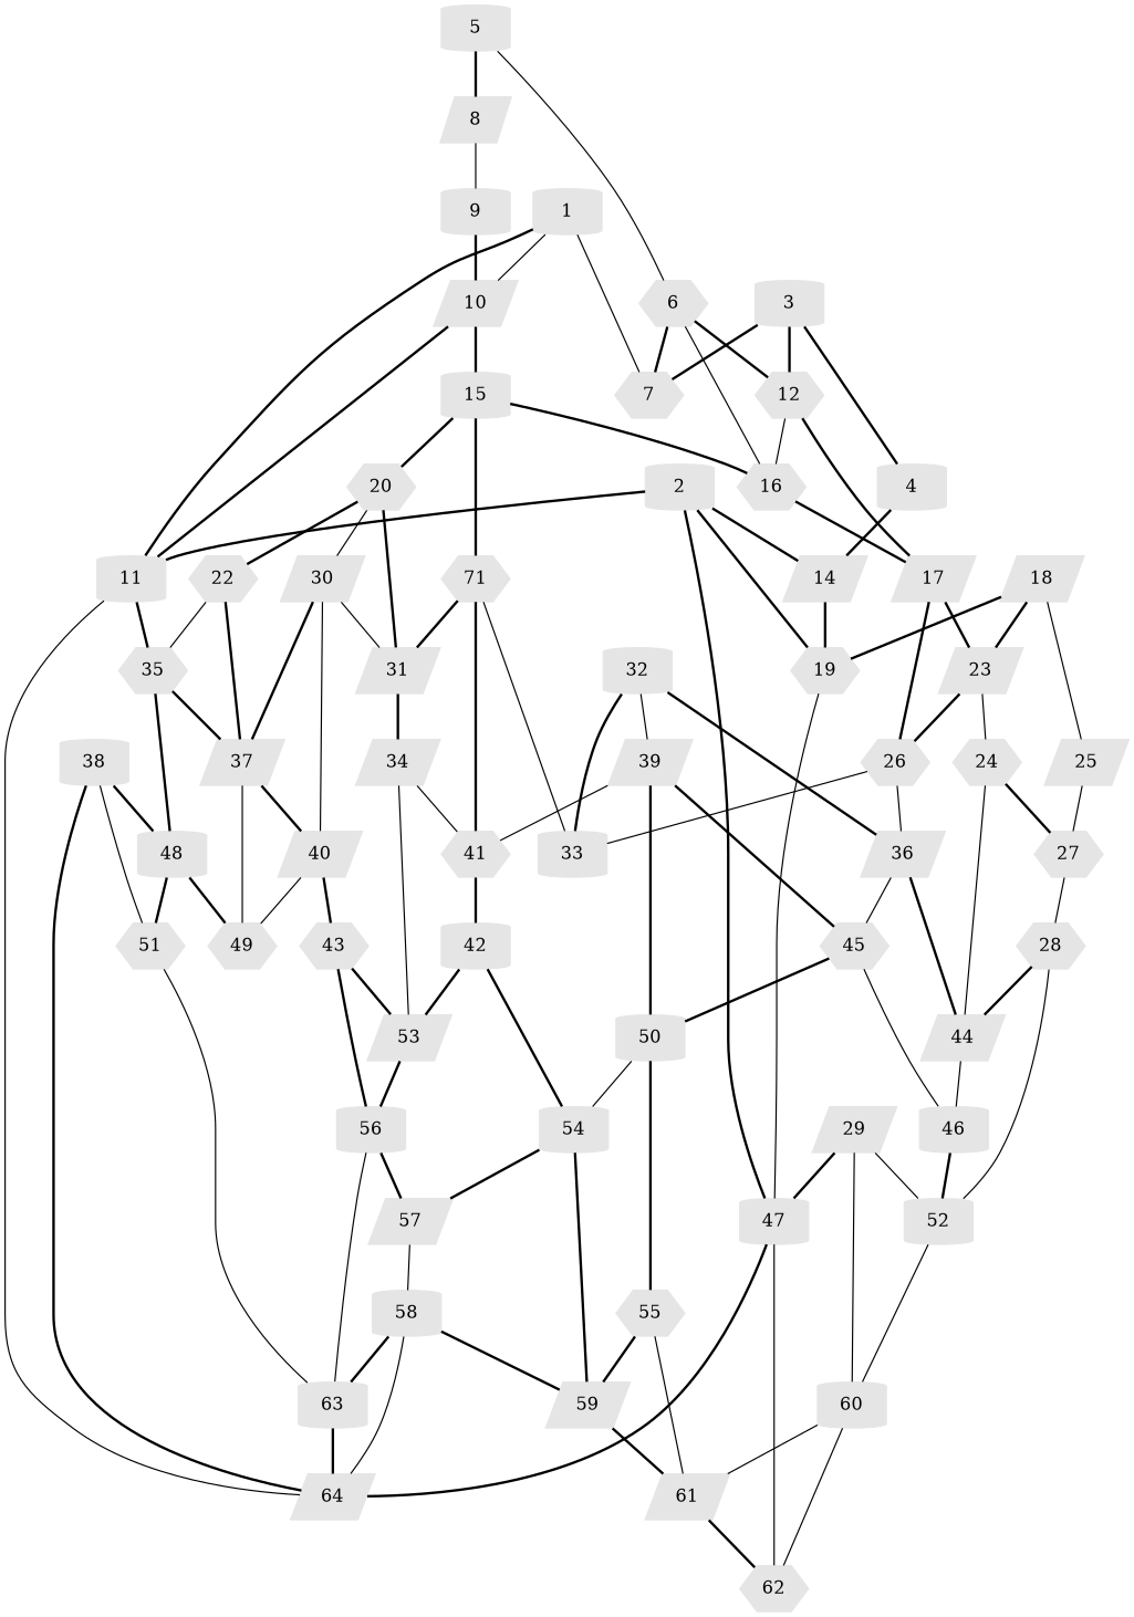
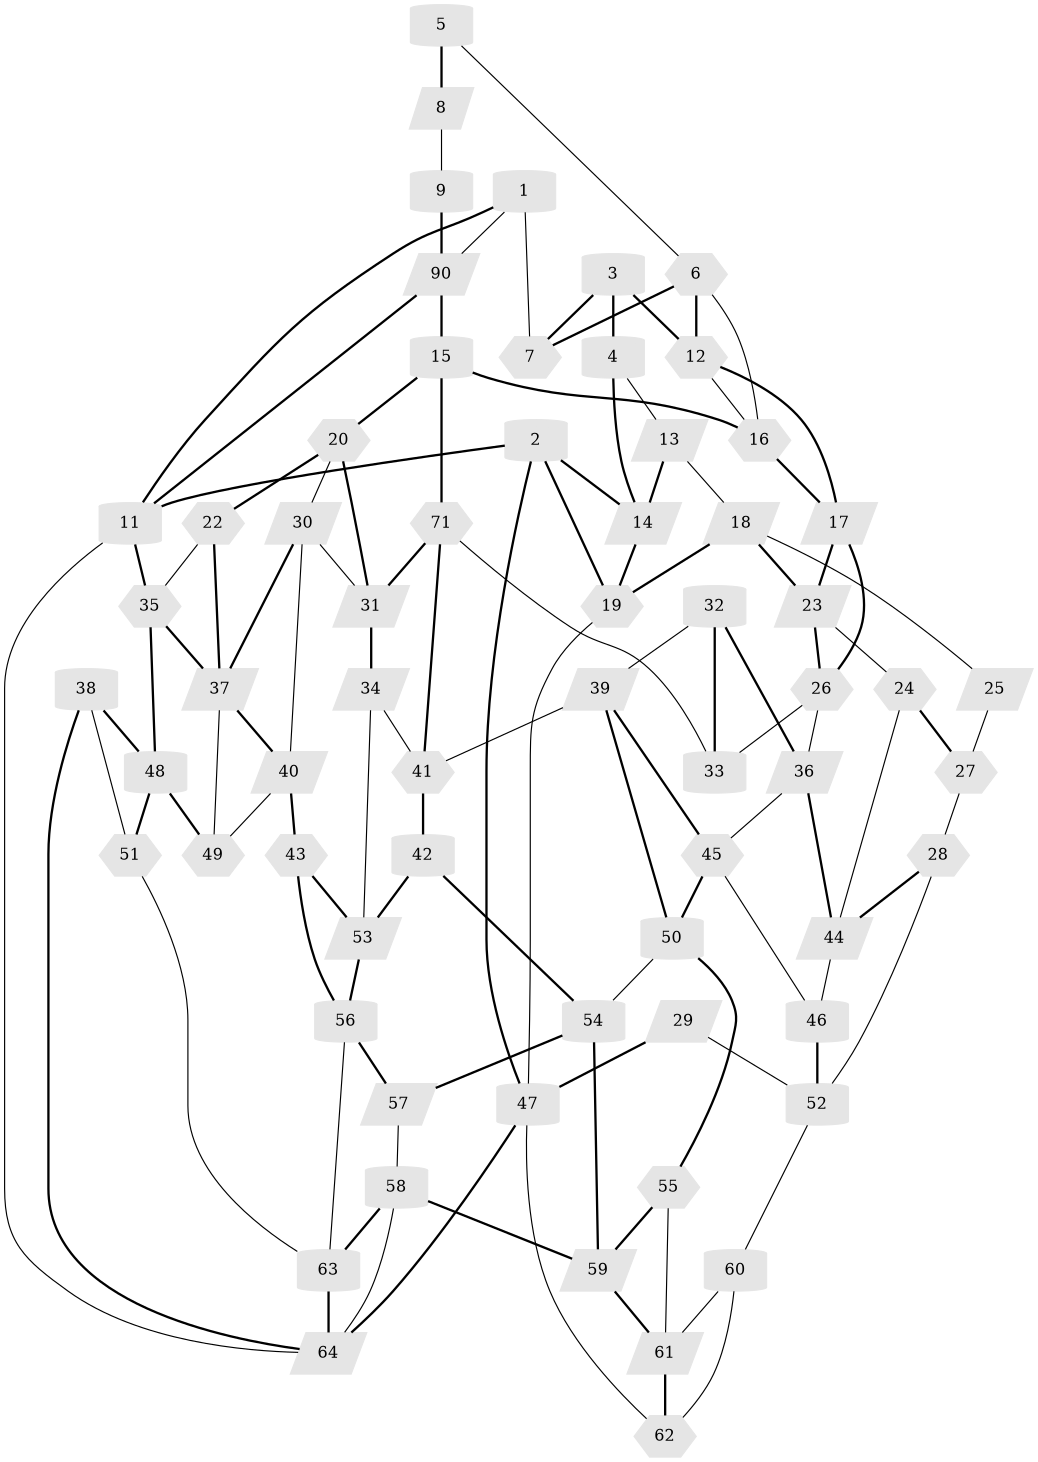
  graph {
    node [color=gray90 shape=cylinder style=filled]
    edge [style=bold weight=1.0]
    7 [shape=hexagon]
    1
-   10 [shape=parallelogram]
+   10 [shape=parallelogram label=90]
    11
    15
    35 [shape=hexagon]
    64 [shape=parallelogram]
    2
    14 [shape=parallelogram]
    19 [shape=hexagon]
    47
    62 [shape=hexagon]
    3
    4
    12 [shape=hexagon]
+   13 [shape=parallelogram]
    16 [shape=hexagon]
    17 [shape=parallelogram]
    18 [shape=parallelogram]
    6 [shape=hexagon]
    5
    8 [shape=parallelogram]
    9
    20 [shape=hexagon]
    n25 [label=71 shape=hexagon]
    37 [shape=parallelogram]
    48
    23 [shape=parallelogram]
    26 [shape=hexagon]
    25 [shape=parallelogram]
    22 [shape=hexagon]
    30 [shape=parallelogram]
    31 [shape=parallelogram]
    33
    41 [shape=hexagon]
    24 [shape=hexagon]
    36 [shape=parallelogram]
    27 [shape=hexagon]
    40 [shape=parallelogram]
    34 [shape=parallelogram]
    42
    49 [shape=hexagon]
    44 [shape=parallelogram]
    28 [shape=hexagon]
    46
    45 [shape=hexagon]
    52
    60
    29 [shape=parallelogram]
    61 [shape=parallelogram]
    43 [shape=hexagon]
    53 [shape=parallelogram]
    32
    39 [shape=parallelogram]
    50
    56
    51 [shape=hexagon]
    38
    63
    54
    55 [shape=hexagon]
    57 [shape=parallelogram]
    59 [shape=parallelogram]
    58
    1 -- 7 [style=solid]
    1 -- 10 [style=solid]
    1 -- 11
    10 -- 11
    10 -- 15
    11 -- 35
    11 -- 64 [style=solid]
    15 -- 16
    15 -- 20
    15 -- n25
    35 -- 37
    35 -- 48
    2 -- 11
    2 -- 14
    2 -- 19
    2 -- 47
    14 -- 19
    19 -- 47 [style=solid]
    47 -- 64
    47 -- 62 [style=solid]
    3 -- 7
    3 -- 4
    3 -- 12
    4 -- 14
+   4 -- 13 [style=solid]
    12 -- 16 [style=solid]
    12 -- 17
+   13 -- 14
+   13 -- 18 [style=solid]
    16 -- 17
    17 -- 23
    17 -- 26
    18 -- 19
    18 -- 23
    18 -- 25 [style=solid]
    6 -- 7
    6 -- 12
    6 -- 16 [style=solid]
    5 -- 6 [style=solid]
    5 -- 8 [weight=2.0]
    8 -- 9 [style=solid weight=2.0]
    9 -- 10 [weight=2.0]
    20 -- 22
    20 -- 30 [style=solid]
    20 -- 31
    n25 -- 31
    n25 -- 33 [style=solid]
    n25 -- 41
    37 -- 40
    37 -- 49 [style=solid]
    48 -- 49
    48 -- 51
    23 -- 26
    23 -- 24 [style=solid]
    26 -- 33 [style=solid]
    26 -- 36 [style=solid]
    25 -- 27 [style=solid weight=2.0]
    22 -- 35 [style=solid]
    22 -- 37 [weight=2.0]
    30 -- 37
    30 -- 31 [style=solid]
    30 -- 40 [style=solid]
    31 -- 34
    41 -- 42
    24 -- 27
    24 -- 44 [style=solid]
    36 -- 44
    36 -- 45 [style=solid]
    27 -- 28 [style=solid]
    40 -- 49 [style=solid]
    40 -- 43
    34 -- 41 [style=solid]
    34 -- 53 [style=solid]
    42 -- 53
    42 -- 54
    44 -- 46 [style=solid]
    28 -- 44
    28 -- 52 [style=solid]
    46 -- 52
    45 -- 46 [style=solid]
    45 -- 50
    52 -- 60 [style=solid]
    60 -- 62 [style=solid]
    60 -- 61 [style=solid]
    29 -- 47
    29 -- 52 [style=solid]
-   29 -- 60 [style=solid]
    61 -- 62
    43 -- 53
    43 -- 56
    53 -- 56
    32 -- 33 [weight=2.0]
    32 -- 36
    32 -- 39 [style=solid]
    39 -- 41 [style=solid]
    39 -- 45
    39 -- 50
    50 -- 54 [style=solid]
    50 -- 55
    56 -- 63 [style=solid]
    56 -- 57
    51 -- 63 [style=solid]
    38 -- 64
    38 -- 48
    38 -- 51 [style=solid]
    63 -- 64
    54 -- 57
    54 -- 59
    55 -- 61 [style=solid]
    55 -- 59
    57 -- 58 [style=solid]
    59 -- 61
    58 -- 64 [style=solid]
    58 -- 63
    58 -- 59
  }
